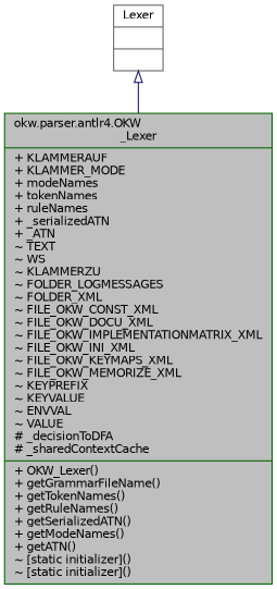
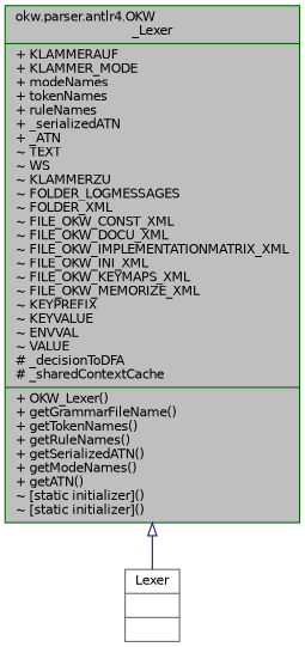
  digraph {
    node [fontname=Helvetica fontsize=10 shape=record style=filled]
    n1 [color=darkgreen fillcolor=grey75 fontcolor=black height=0.2 label="{okw.parser.antlr4.OKW\l_Lexer\n|+ KLAMMERAUF\l+ KLAMMER_MODE\l+ modeNames\l+ tokenNames\l+ ruleNames\l+ _serializedATN\l+ _ATN\l~ TEXT\l~ WS\l~ KLAMMERZU\l~ FOLDER_LOGMESSAGES\l~ FOLDER_XML\l~ FILE_OKW_CONST_XML\l~ FILE_OKW_DOCU_XML\l~ FILE_OKW_IMPLEMENTATIONMATRIX_XML\l~ FILE_OKW_INI_XML\l~ FILE_OKW_KEYMAPS_XML\l~ FILE_OKW_MEMORIZE_XML\l~ KEYPREFIX\l~ KEYVALUE\l~ ENVVAL\l~ VALUE\l# _decisionToDFA\l# _sharedContextCache\l|+ OKW_Lexer()\l+ getGrammarFileName()\l+ getTokenNames()\l+ getRuleNames()\l+ getSerializedATN()\l+ getModeNames()\l+ getATN()\l~ [static initializer]()\l~ [static initializer]()\l}" width=0.4]
    n2 [color=gray40 fillcolor=white height=0.2 label="{Lexer\n||}" width=0.4]
-   n2 -> n1 [arrowtail=onormal color=midnightblue dir=back fontname=Helvetica fontsize=10 labelfontname=Helvetica labelfontsize=10 style=solid]
+   n1 -> n2 [arrowtail=onormal color=midnightblue dir=back fontname=Helvetica fontsize=10 labelfontname=Helvetica labelfontsize=10 style=solid]
  }
